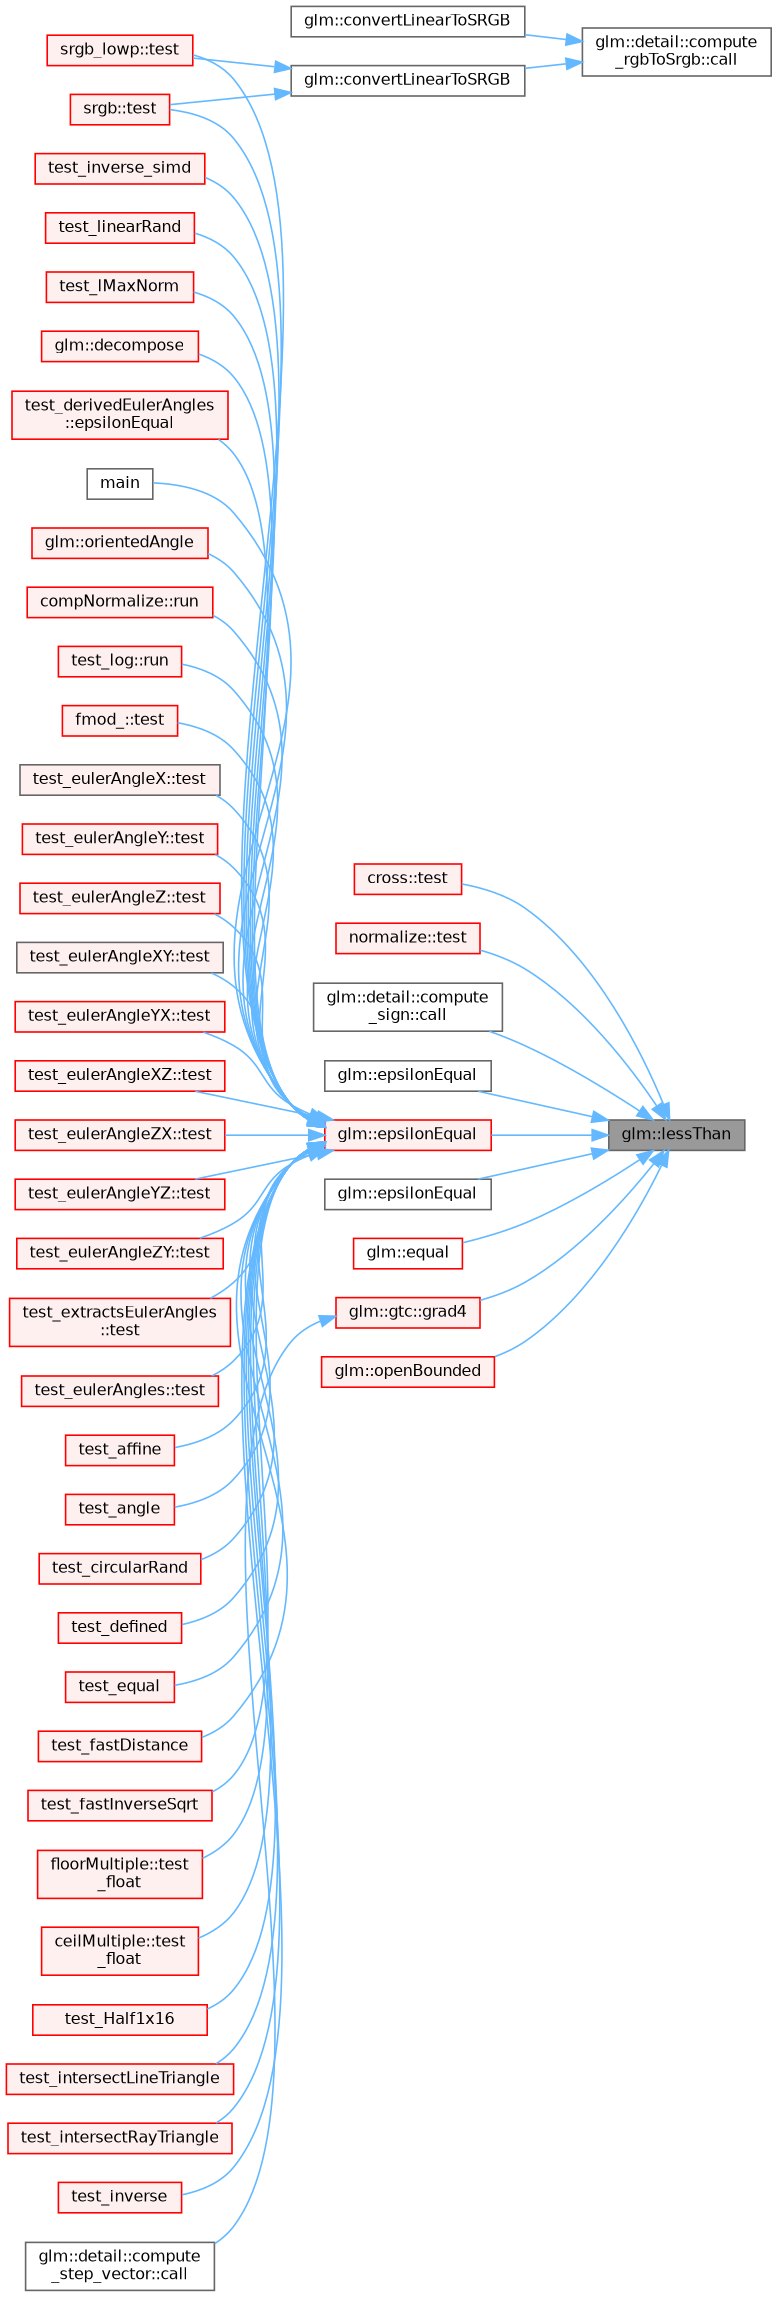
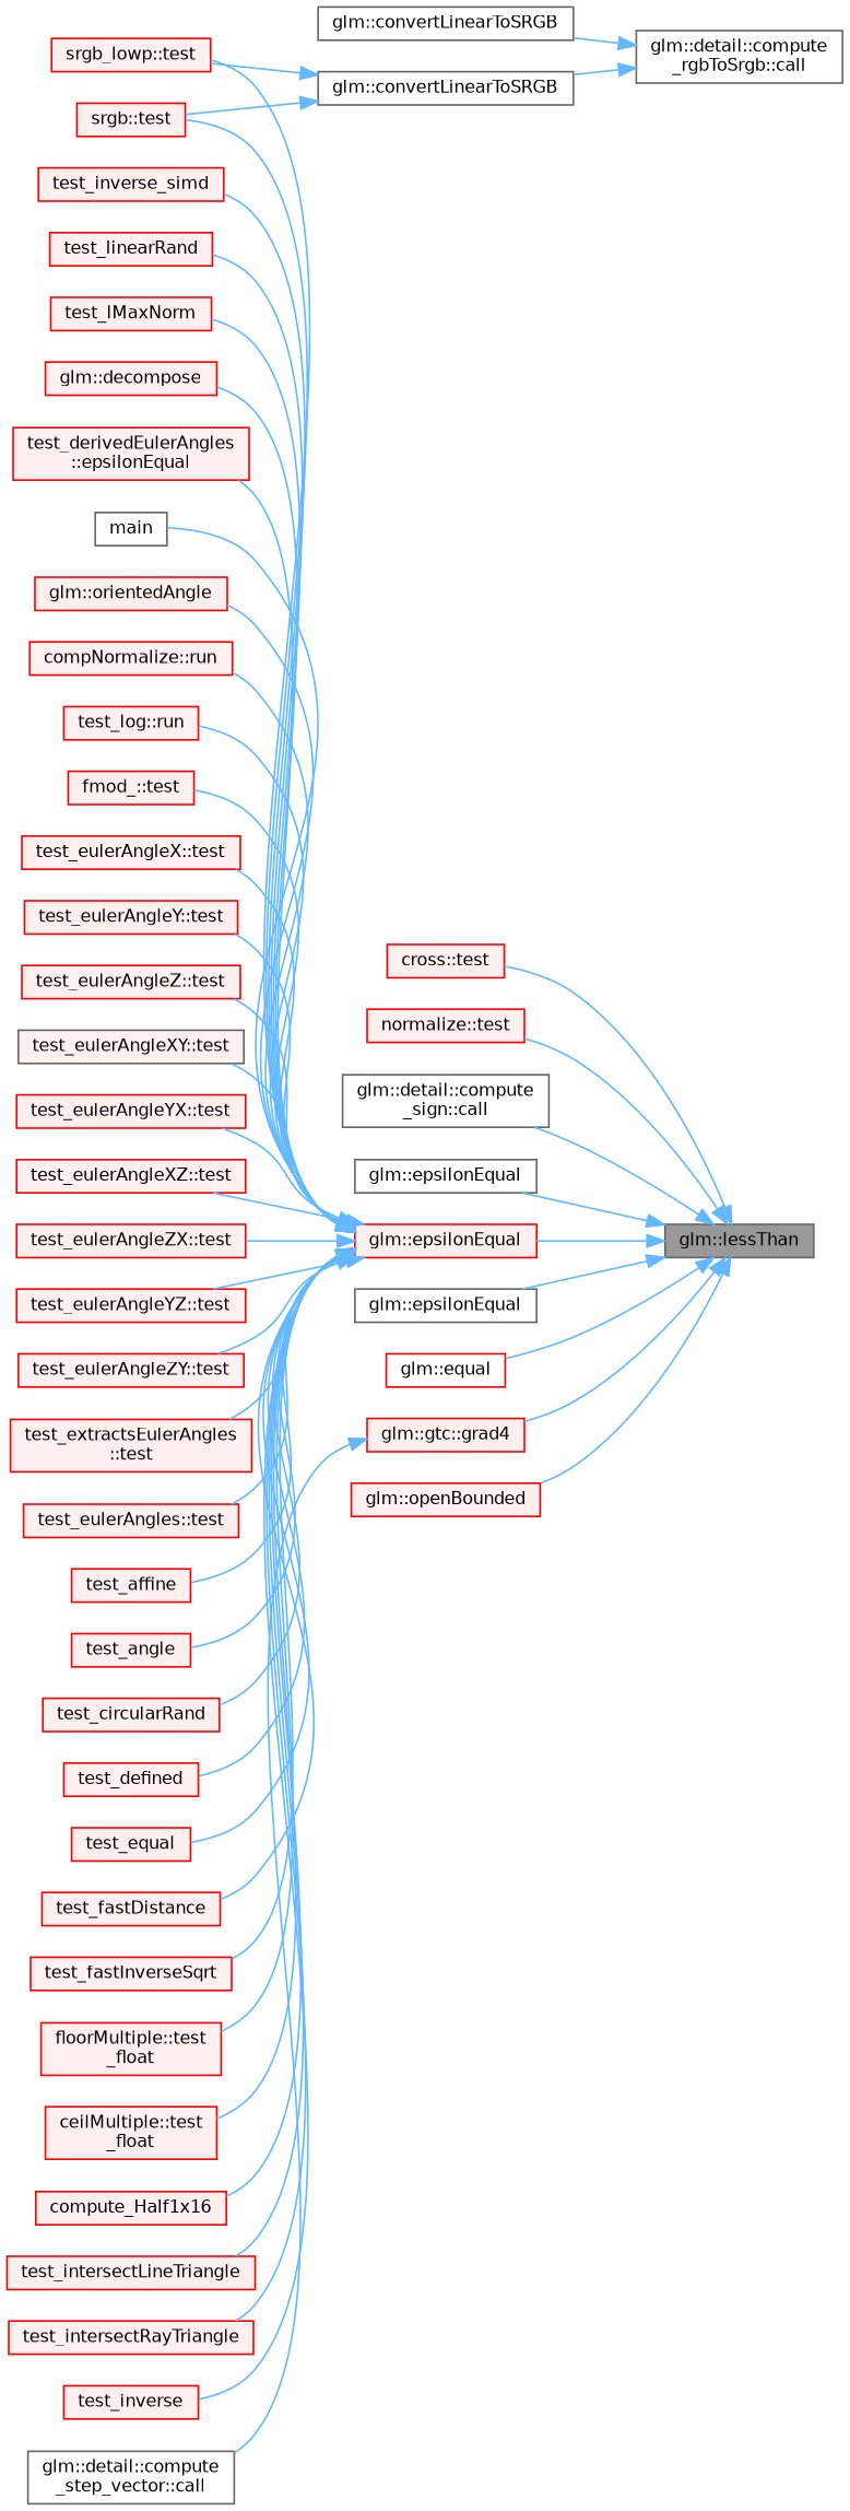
  digraph {
    rankdir=RL
    node [color=red fillcolor="#FFF0F0" fontname=Helvetica fontsize=10 shape=box style=filled]
    edge [color=steelblue1 dir=back fontname=Helvetica fontsize=10 labelfontname=Helvetica labelfontsize=10 style=solid]
    n1 [color=gray40 fillcolor=grey60 fontcolor=black height=0.2 label="glm::lessThan" width=0.4]
    n2 [color=grey40 fillcolor=white height=0.2 label="glm::detail::compute\l_sign::call" width=0.4]
    n3 [color=grey40 fillcolor=white height=0.2 label="glm::epsilonEqual" width=0.4]
    n4 [height=0.2 label="glm::epsilonEqual" width=0.4]
    n5 [color=grey40 fillcolor=white height=0.2 label="glm::epsilonEqual" width=0.4]
    n6 [fillcolor=white height=0.2 label="glm::equal" width=0.4]
    n7 [height=0.2 label="glm::gtc::grad4" width=0.4]
    n8 [height=0.2 label="glm::openBounded" width=0.4]
    n9 [height=0.2 label="cross::test" width=0.4]
    n10 [height=0.2 label="normalize::test" width=0.4]
    n11 [color=grey40 fillcolor=white height=0.2 label="glm::detail::compute\l_rgbToSrgb::call" width=0.4]
    n12 [color=grey40 fillcolor=white height=0.2 label="glm::convertLinearToSRGB" width=0.4]
    n13 [color=grey40 fillcolor=white height=0.2 label="glm::convertLinearToSRGB" width=0.4]
    n14 [color=grey40 fillcolor=white height=0.2 label="glm::detail::compute\l_step_vector::call" width=0.4]
    n15 [height=0.2 label="srgb::test" width=0.4]
    n16 [height=0.2 label="srgb_lowp::test" width=0.4]
    n17 [height=0.2 label="glm::decompose" width=0.4]
    n18 [height=0.2 label="test_derivedEulerAngles\l::epsilonEqual" width=0.4]
    n19 [color=grey40 fillcolor=white height=0.2 label=main width=0.4]
    n20 [height=0.2 label="glm::orientedAngle" width=0.4]
    n21 [height=0.2 label="compNormalize::run" width=0.4]
    n22 [height=0.2 label="test_log::run" width=0.4]
    n23 [height=0.2 label="fmod_::test" width=0.4]
-   n24 [color=grey40 height=0.2 label="test_eulerAngleX::test" width=0.4]
+   n24 [height=0.2 label="test_eulerAngleX::test" width=0.4]
    n25 [height=0.2 label="test_eulerAngleY::test" width=0.4]
    n26 [height=0.2 label="test_eulerAngleZ::test" width=0.4]
    n27 [color=grey40 height=0.2 label="test_eulerAngleXY::test" width=0.4]
    n28 [height=0.2 label="test_eulerAngleYX::test" width=0.4]
    n29 [height=0.2 label="test_eulerAngleXZ::test" width=0.4]
    n30 [height=0.2 label="test_eulerAngleZX::test" width=0.4]
    n31 [height=0.2 label="test_eulerAngleYZ::test" width=0.4]
    n32 [height=0.2 label="test_eulerAngleZY::test" width=0.4]
    n33 [height=0.2 label="test_extractsEulerAngles\l::test" width=0.4]
    n34 [height=0.2 label="test_eulerAngles::test" width=0.4]
    n35 [height=0.2 label=test_affine width=0.4]
    n36 [height=0.2 label=test_angle width=0.4]
    n37 [height=0.2 label=test_circularRand width=0.4]
    n38 [height=0.2 label=test_defined width=0.4]
    n39 [height=0.2 label=test_equal width=0.4]
    n40 [height=0.2 label=test_fastDistance width=0.4]
    n41 [height=0.2 label=test_fastInverseSqrt width=0.4]
    n42 [height=0.2 label="floorMultiple::test\l_float" width=0.4]
    n43 [height=0.2 label="ceilMultiple::test\l_float" width=0.4]
-   n44 [height=0.2 label=test_Half1x16 width=0.4]
+   n44 [height=0.2 label=compute_Half1x16 width=0.4]
    n45 [height=0.2 label=test_intersectLineTriangle width=0.4]
    n46 [height=0.2 label=test_intersectRayTriangle width=0.4]
    n47 [height=0.2 label=test_inverse width=0.4]
    n48 [height=0.2 label=test_inverse_simd width=0.4]
    n49 [height=0.2 label=test_linearRand width=0.4]
    n50 [height=0.2 label=test_lMaxNorm width=0.4]
    n1 -> n2
    n1 -> n3
    n1 -> n4
    n1 -> n5
    n1 -> n6
    n1 -> n7
    n1 -> n8
    n1 -> n9
    n1 -> n10
    n4 -> n15
    n4 -> n16
    n4 -> n17
    n4 -> n18
    n4 -> n19
    n4 -> n20
    n4 -> n21
    n4 -> n22
    n4 -> n23
    n4 -> n24
    n4 -> n25
    n4 -> n26
    n4 -> n27
    n4 -> n28
    n4 -> n29
    n4 -> n30
    n4 -> n31
    n4 -> n32
    n4 -> n33
    n4 -> n34
    n4 -> n35
    n4 -> n36
    n4 -> n37
    n4 -> n38
    n4 -> n39
    n4 -> n40
    n4 -> n41
    n4 -> n42
    n4 -> n43
    n4 -> n44
    n4 -> n45
    n4 -> n46
    n4 -> n47
    n4 -> n48
    n4 -> n49
    n4 -> n50
    n7 -> n14
    n11 -> n12
    n11 -> n13
    n12 -> n15
    n12 -> n16
  }
